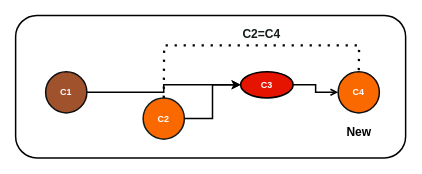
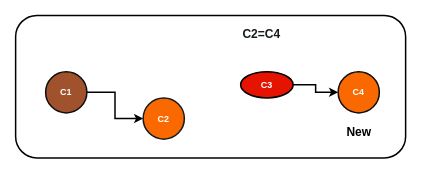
  <mxCell id="0" />
  <mxCell id="1" parent="0" />
  <mxCell id="2" value="" style="rounded=1;whiteSpace=wrap;html=1;strokeWidth=2;" vertex="1" parent="1"><mxGeometry x="20" y="20" width="520" height="190" as="geometry" /></mxCell>
- <mxCell id="3" style="edgeStyle=orthogonalEdgeStyle;rounded=0;orthogonalLoop=1;jettySize=auto;html=1;strokeWidth=2;" edge="1" parent="1" source="4" target="8"><mxGeometry relative="1" as="geometry" /></mxCell>
+ <mxCell id="3" style="edgeStyle=orthogonalEdgeStyle;rounded=0;orthogonalLoop=1;jettySize=auto;html=1;entryX=0;entryY=0.5;entryDx=0;entryDy=0;strokeWidth=2;" edge="1" parent="1" source="4" target="6"><mxGeometry relative="1" as="geometry" /></mxCell>
  <mxCell id="4" value="&lt;b&gt;C1&lt;/b&gt;" style="ellipse;whiteSpace=wrap;html=1;aspect=fixed;fillColor=#a0522d;strokeColor=#0F0F0F;fontColor=#ffffff;strokeWidth=2;" vertex="1" parent="1"><mxGeometry x="60" y="95" width="55" height="55" as="geometry" /></mxCell>
- <mxCell id="5" style="edgeStyle=orthogonalEdgeStyle;rounded=0;orthogonalLoop=1;jettySize=auto;html=1;entryX=0;entryY=0.5;entryDx=0;entryDy=0;strokeWidth=2;" edge="1" parent="1" source="6" target="8"><mxGeometry relative="1" as="geometry" /></mxCell>
  <mxCell id="6" value="&lt;font color=&quot;#ffffff&quot;&gt;&lt;b&gt;C2&lt;/b&gt;&lt;/font&gt;" style="ellipse;whiteSpace=wrap;html=1;aspect=fixed;fillColor=#fa6800;fontColor=#000000;strokeColor=#151C1C;strokeWidth=2;" vertex="1" parent="1"><mxGeometry x="190" y="130" width="55" height="55" as="geometry" /></mxCell>
- <mxCell id="7" style="edgeStyle=orthogonalEdgeStyle;rounded=0;orthogonalLoop=1;jettySize=auto;html=1;entryX=0;entryY=0.5;entryDx=0;entryDy=0;strokeWidth=2;endArrow=open;" edge="1" parent="1" source="8" target="9"><mxGeometry relative="1" as="geometry" /></mxCell>
+ <mxCell id="7" style="edgeStyle=orthogonalEdgeStyle;rounded=0;orthogonalLoop=1;jettySize=auto;html=1;entryX=0;entryY=0.5;entryDx=0;entryDy=0;strokeWidth=2;" edge="1" parent="1" source="8" target="9"><mxGeometry relative="1" as="geometry" /></mxCell>
  <mxCell id="8" value="&lt;b&gt;C3&lt;/b&gt;" style="ellipse;whiteSpace=wrap;html=1;aspect=fixed;fillColor=#e51400;fontColor=#ffffff;strokeColor=#000000;strokeWidth=2;" vertex="1" parent="1"><mxGeometry x="320" y="95" width="70" height="35" as="geometry" /></mxCell>
  <mxCell id="9" value="&lt;b&gt;C4&lt;/b&gt;" style="ellipse;whiteSpace=wrap;html=1;aspect=fixed;fillColor=#fa6800;strokeColor=#0F0F0F;fontColor=#ffffff;strokeWidth=2;" vertex="1" parent="1"><mxGeometry x="450" y="95" width="55" height="55" as="geometry" /></mxCell>
  <mxCell id="10" value="" style="shape=image;html=1;verticalAlign=top;verticalLabelPosition=bottom;labelBackgroundColor=#ffffff;imageAspect=0;aspect=fixed;image=https://cdn1.iconfinder.com/data/icons/DarkGlass_Reworked/128x128/actions/fileclose.png;strokeColor=#0F0F0F;strokeWidth=2;" vertex="1" parent="1"><mxGeometry x="330.5" y="160" width="34" height="34" as="geometry" /></mxCell>
  <mxCell id="11" value="&lt;b&gt;&lt;font style=&quot;font-size: 16px;&quot;&gt;New&lt;/font&gt;&lt;/b&gt;" style="text;html=1;strokeColor=none;fillColor=none;align=center;verticalAlign=middle;whiteSpace=wrap;rounded=0;strokeWidth=2;" vertex="1" parent="1"><mxGeometry x="447.5" y="160" width="60" height="30" as="geometry" /></mxCell>
- <mxCell id="12" value="" style="endArrow=none;dashed=1;html=1;dashPattern=1 3;strokeWidth=3;rounded=0;fontSize=16;fontColor=#FFFFFF;exitX=0.5;exitY=0;exitDx=0;exitDy=0;entryX=0.5;entryY=0;entryDx=0;entryDy=0;" edge="1" parent="1" source="6" target="9"><mxGeometry width="50" height="50" relative="1" as="geometry"><mxPoint x="200" y="100" as="sourcePoint" /><mxPoint x="250" y="50" as="targetPoint" /><Array as="points"><mxPoint x="218" y="60" /><mxPoint x="340" y="60" /><mxPoint x="370" y="60" /><mxPoint x="478" y="60" /></Array></mxGeometry></mxCell>
  <mxCell id="13" value="&lt;b&gt;C2=C4&lt;/b&gt;" style="text;html=1;strokeColor=none;fillColor=none;align=center;verticalAlign=middle;whiteSpace=wrap;rounded=0;strokeWidth=2;fontSize=16;fontColor=#151C1C;" vertex="1" parent="1"><mxGeometry x="317.5" y="30" width="60" height="30" as="geometry" /></mxCell>
